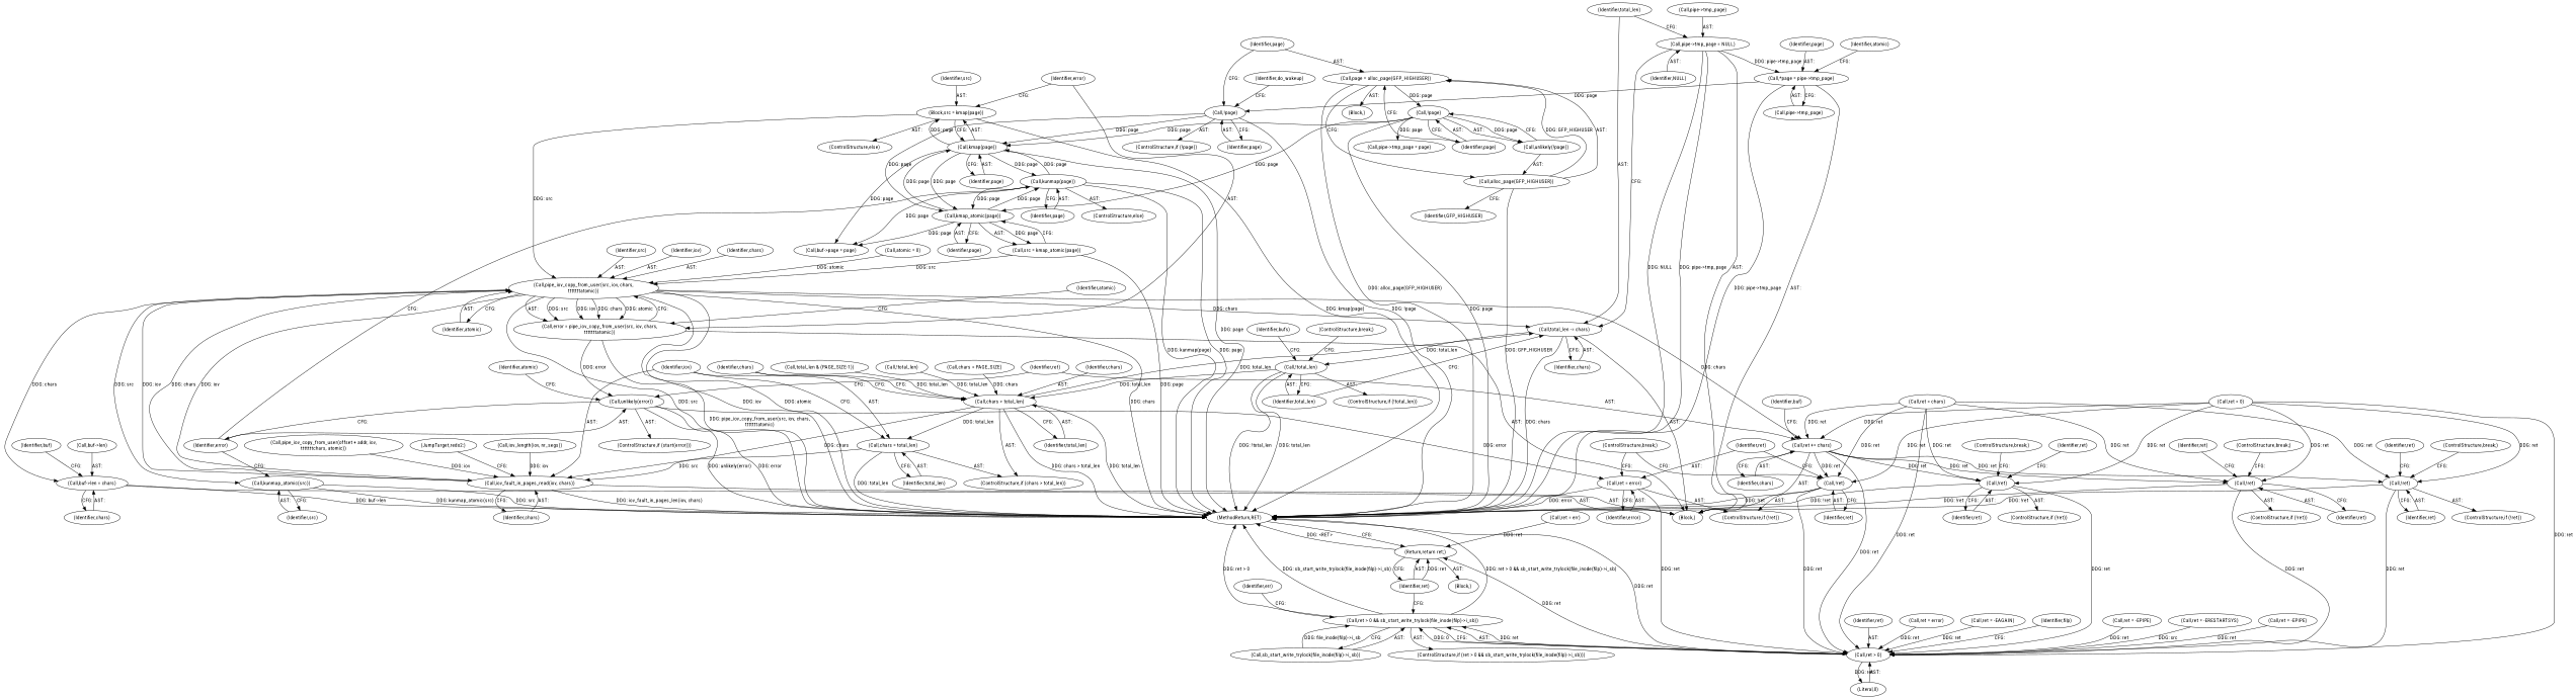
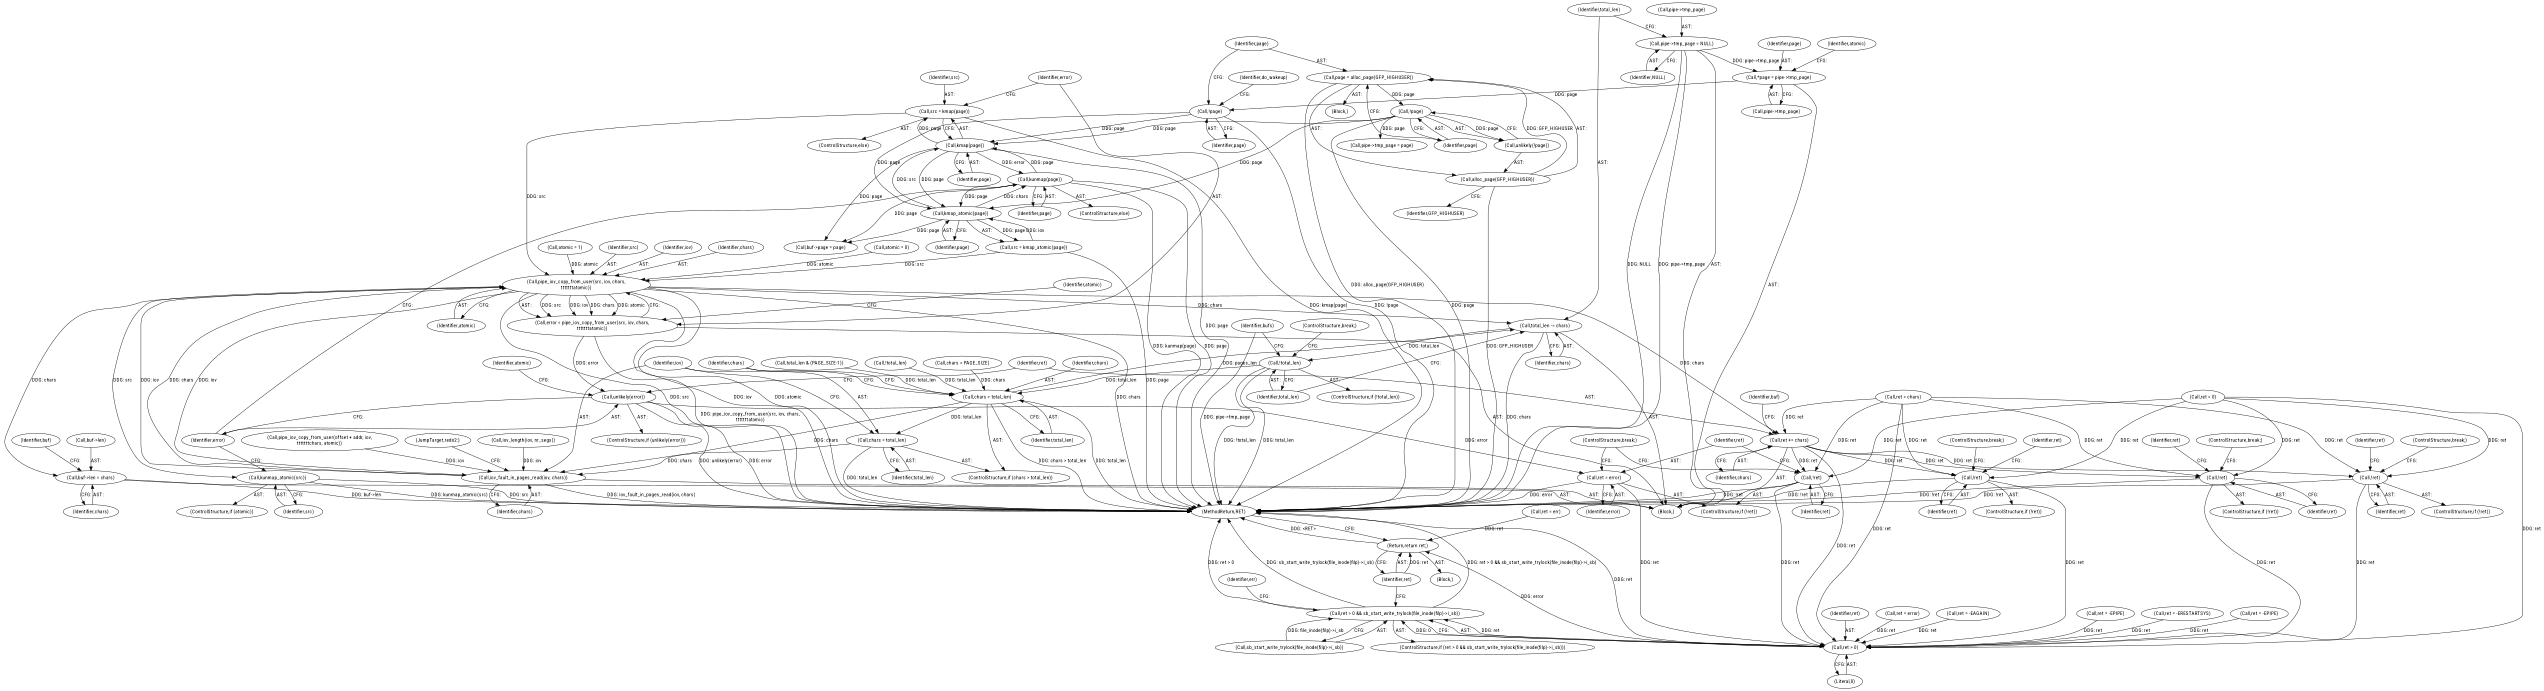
  digraph {
    fontname="Roboto Condensed"
    node [fontname="Roboto Condensed"]
    edge [fontname="Roboto Condensed"]
-   n1 [label="(Block,src = kmap(page))"]
+   n1 [label="(Call,src = kmap(page))"]
    n2 [label="(Call,kmap(page))"]
    n3 [label="(Call,pipe_iov_copy_from_user(src, iov, chars,\n\t\t\t\t\t\t\tatomic))"]
    n4 [label="(ControlStructure,else)"]
    n5 [label="(MethodReturn,RET)"]
    n6 [label="(Call,kunmap(page))"]
    n7 [label="(Call,kmap_atomic(page))"]
    n8 [label="(Call,buf->page = page)"]
    n9 [label="(Identifier,page)"]
    n10 [label="(Call,iov_fault_in_pages_read(iov, chars))"]
    n11 [label="(Call,error = pipe_iov_copy_from_user(src, iov, chars,\n\t\t\t\t\t\t\tatomic))"]
    n12 [label="(Call,kunmap_atomic(src))"]
    n13 [label="(Call,ret += chars)"]
    n14 [label="(Call,buf->len = chars)"]
    n15 [label="(Call,total_len -= chars)"]
    n16 [label="(Identifier,atomic)"]
    n17 [label="(Return,return ret;)"]
    n18 [label="(ControlStructure,else)"]
    n19 [label="(Identifier,page)"]
    n20 [label="(Call,src = kmap_atomic(page))"]
    n21 [label="(Identifier,page)"]
    n22 [label="(Call,!page)"]
-   n23 [label="(ControlStructure,if (!page))"]
    n24 [label="(Identifier,page)"]
    n25 [label="(Call,*page = pipe->tmp_page)"]
    n26 [label="(Block,)"]
    n27 [label="(Call,pipe->tmp_page)"]
    n28 [label="(Call,pipe->tmp_page = NULL)"]
    n29 [label="(Identifier,NULL)"]
    n30 [label="(Call,!page)"]
    n31 [label="(Identifier,page)"]
    n32 [label="(Call,pipe->tmp_page = page)"]
    n33 [label="(Call,unlikely(!page))"]
    n34 [label="(Call,page = alloc_page(GFP_HIGHUSER))"]
    n35 [label="(Call,alloc_page(GFP_HIGHUSER))"]
    n36 [label="(Block,)"]
    n37 [label="(Identifier,GFP_HIGHUSER)"]
    n38 [label="(Identifier,chars)"]
    n39 [label="(Call,unlikely(error))"]
    n40 [label="(Identifier,src)"]
+   n41 [label="(ControlStructure,if (atomic))"]
    n42 [label="(Call,ret > 0)"]
    n43 [label="(Call,!ret)"]
    n44 [label="(Call,!ret)"]
    n45 [label="(Call,!ret)"]
    n46 [label="(Call,!ret)"]
    n47 [label="(Identifier,chars)"]
    n48 [label="(Identifier,chars)"]
    n49 [label="(Call,!total_len)"]
    n50 [label="(Identifier,chars)"]
    n51 [label="(Call,ret = error)"]
    n52 [label="(Identifier,error)"]
-   n53 [label="(ControlStructure,if (start(error)))"]
+   n53 [label="(ControlStructure,if (unlikely(error)))"]
    n54 [label="(ControlStructure,if (!ret))"]
    n55 [label="(Identifier,error)"]
    n56 [label="(Call,ret > 0 && sb_start_write_trylock(file_inode(filp)->i_sb))"]
    n57 [label="(Literal,0)"]
    n58 [label="(Call,sb_start_write_trylock(file_inode(filp)->i_sb))"]
    n59 [label="(ControlStructure,if (ret > 0 && sb_start_write_trylock(file_inode(filp)->i_sb)))"]
    n60 [label="(Block,)"]
    n61 [label="(Identifier,ret)"]
    n62 [label="(Identifier,ret)"]
    n63 [label="(ControlStructure,if (!ret))"]
    n64 [label="(Identifier,ret)"]
    n65 [label="(Identifier,ret)"]
    n66 [label="(ControlStructure,if (!ret))"]
    n67 [label="(Identifier,ret)"]
    n68 [label="(ControlStructure,if (!ret))"]
    n69 [label="(Call,chars > total_len)"]
    n70 [label="(ControlStructure,if (!total_len))"]
    n71 [label="(Identifier,total_len)"]
    n72 [label="(Call,chars = total_len)"]
    n73 [label="(ControlStructure,if (chars > total_len))"]
    n74 [label="(Identifier,total_len)"]
    n75 [label="(Identifier,total_len)"]
    n76 [label="(Identifier,atomic)"]
    n77 [label="(ControlStructure,break;)"]
    n78 [label="(Identifier,iov)"]
    n79 [label="(Identifier,buf)"]
    n80 [label="(Identifier,ret)"]
    n81 [label="(Identifier,chars)"]
    n82 [label="(Call,ret = err)"]
    n83 [label="(Call,ret = chars)"]
    n84 [label="(Call,total_len & (PAGE_SIZE-1))"]
    n85 [label="(Identifier,buf)"]
    n86 [label="(ControlStructure,break;)"]
    n87 [label="(Call,atomic = 0)"]
    n88 [label="(Call,buf->len)"]
    n89 [label="(Identifier,src)"]
    n90 [label="(Identifier,ret)"]
    n91 [label="(Call,pipe_iov_copy_from_user(offset + addr, iov,\n\t\t\t\t\t\t\tchars, atomic))"]
    n92 [label="(Call,ret = error)"]
    n93 [label="(Call,ret = -EAGAIN)"]
-   n94 [label="(Identifier,filp)"]
    n95 [label="(Identifier,atomic)"]
    n96 [label="(Identifier,error)"]
    n97 [label="(Identifier,err)"]
    n98 [label="(ControlStructure,break;)"]
    n99 [label="(Identifier,ret)"]
    n100 [label="(Identifier,ret)"]
    n101 [label="(Call,ret = 0)"]
    n102 [label="(Identifier,do_wakeup)"]
    n103 [label="(Identifier,ret)"]
    n104 [label="(Identifier,bufs)"]
    n105 [label="(ControlStructure,break;)"]
    n106 [label="(Identifier,total_len)"]
    n107 [label="(Call,!total_len)"]
    n108 [label="(Call,ret = -EPIPE)"]
+   n109 [label="(Call,atomic = 1)"]
    n110 [label="(Call,pipe->tmp_page)"]
    n111 [label="(Identifier,page)"]
    n112 [label="(Identifier,src)"]
    n113 [label="(Call,ret = -ERESTARTSYS)"]
    n114 [label="(Call,chars = PAGE_SIZE)"]
    n115 [label="(JumpTarget,redo2:)"]
    n116 [label="(Identifier,chars)"]
    n117 [label="(Call,iov_length(iov, nr_segs))"]
    n118 [label="(Identifier,chars)"]
    n119 [label="(Identifier,page)"]
    n120 [label="(Call,ret = -EPIPE)"]
    n121 [label="(ControlStructure,break;)"]
    n122 [label="(Identifier,iov)"]
    n123 [label="(Identifier,atomic)"]
    n124 [label="(Identifier,ret)"]
    n1 -> n2 [label="CFG: "]
    n1 -> n3 [label="DDG: src"]
    n1 -> n4 [label="AST: "]
    n1 -> n5 [label="DDG: kmap(page)"]
    n2 -> n1 [label="AST: "]
    n2 -> n1 [label="DDG: page"]
    n2 -> n5 [label="DDG: page"]
-   n2 -> n6 [label="DDG: page"]
+   n2 -> n6 [label="DDG: error"]
    n2 -> n7 [label="DDG: page"]
    n2 -> n8 [label="DDG: page"]
    n2 -> n9 [label="CFG: "]
    n3 -> n5 [label="DDG: atomic"]
    n3 -> n5 [label="DDG: iov"]
    n3 -> n5 [label="DDG: chars"]
    n3 -> n5 [label="DDG: src"]
    n3 -> n10 [label="DDG: iov"]
    n3 -> n11 [label="AST: "]
    n3 -> n11 [label="DDG: src"]
    n3 -> n11 [label="DDG: iov"]
    n3 -> n11 [label="DDG: chars"]
    n3 -> n11 [label="DDG: atomic"]
    n3 -> n12 [label="DDG: src"]
    n3 -> n13 [label="DDG: chars"]
    n3 -> n14 [label="DDG: chars"]
    n3 -> n15 [label="DDG: chars"]
    n3 -> n16 [label="CFG: "]
    n5 -> n17 [label="CFG: "]
    n6 -> n2 [label="DDG: page"]
    n6 -> n5 [label="DDG: page"]
    n6 -> n5 [label="DDG: kunmap(page)"]
    n6 -> n7 [label="DDG: page"]
    n6 -> n8 [label="DDG: page"]
    n6 -> n18 [label="AST: "]
    n6 -> n19 [label="CFG: "]
-   n7 -> n2 [label="DDG: page"]
-   n7 -> n6 [label="DDG: page"]
+   n7 -> n2 [label="DDG: src"]
+   n7 -> n6 [label="DDG: chars"]
    n7 -> n8 [label="DDG: page"]
    n7 -> n20 [label="AST: "]
    n7 -> n20 [label="DDG: page"]
    n7 -> n21 [label="CFG: "]
    n9 -> n2 [label="AST: "]
    n10 -> n3 [label="DDG: iov"]
    n10 -> n3 [label="DDG: chars"]
-   n10 -> n5 [label="DDG: iov_fault_in_pages_len(iov, chars)"]
+   n10 -> n5 [label="DDG: iov_fault_in_pages_read(iov, chars)"]
    n10 -> n26 [label="AST: "]
    n10 -> n38 [label="CFG: "]
    n11 -> n3 [label="CFG: "]
    n11 -> n5 [label="DDG: pipe_iov_copy_from_user(src, iov, chars,\n\t\t\t\t\t\t\tatomic)"]
    n11 -> n26 [label="AST: "]
    n11 -> n39 [label="DDG: error"]
    n12 -> n5 [label="DDG: src"]
    n12 -> n5 [label="DDG: kunmap_atomic(src)"]
    n12 -> n40 [label="CFG: "]
+   n12 -> n41 [label="AST: "]
    n13 -> n26 [label="AST: "]
    n13 -> n42 [label="DDG: ret"]
    n13 -> n43 [label="DDG: ret"]
    n13 -> n44 [label="DDG: ret"]
    n13 -> n45 [label="DDG: ret"]
    n13 -> n46 [label="DDG: ret"]
    n13 -> n47 [label="CFG: "]
    n14 -> n5 [label="DDG: buf->len"]
    n14 -> n26 [label="AST: "]
    n14 -> n48 [label="CFG: "]
    n15 -> n5 [label="DDG: chars"]
    n15 -> n26 [label="AST: "]
    n15 -> n49 [label="DDG: total_len"]
    n15 -> n50 [label="CFG: "]
    n16 -> n3 [label="AST: "]
    n17 -> n5 [label="DDG: <RET>"]
    n17 -> n60 [label="AST: "]
    n17 -> n61 [label="CFG: "]
    n19 -> n6 [label="AST: "]
    n20 -> n3 [label="DDG: src"]
    n20 -> n5 [label="DDG: page"]
-   n20 -> n7 [label="CFG: "]
+   n20 -> n7 [label="DDG: iov"]
    n21 -> n7 [label="AST: "]
    n22 -> n2 [label="DDG: page"]
    n22 -> n5 [label="DDG: !page"]
    n22 -> n7 [label="DDG: page"]
-   n22 -> n23 [label="AST: "]
    n22 -> n24 [label="CFG: "]
    n24 -> n22 [label="AST: "]
-   n25 -> n5 [label="DDG: pipe->tmp_page"]
+   n104 -> n5 [label="DDG: pipe->tmp_page"]
    n25 -> n22 [label="DDG: page"]
    n25 -> n26 [label="AST: "]
    n25 -> n27 [label="CFG: "]
    n27 -> n25 [label="AST: "]
    n28 -> n5 [label="DDG: NULL"]
    n28 -> n5 [label="DDG: pipe->tmp_page"]
    n28 -> n25 [label="DDG: pipe->tmp_page"]
    n28 -> n26 [label="AST: "]
-   n28 -> n15 [label="CFG: "]
+   n28 -> n29 [label="CFG: "]
    n29 -> n28 [label="AST: "]
    n30 -> n2 [label="DDG: page"]
    n30 -> n5 [label="DDG: page"]
    n30 -> n7 [label="DDG: page"]
    n30 -> n31 [label="CFG: "]
    n30 -> n32 [label="DDG: page"]
    n30 -> n33 [label="AST: "]
    n30 -> n33 [label="DDG: page"]
    n31 -> n30 [label="AST: "]
    n31 -> n34 [label="CFG: "]
    n33 -> n30 [label="CFG: "]
    n33 -> n35 [label="AST: "]
    n34 -> n5 [label="DDG: alloc_page(GFP_HIGHUSER)"]
    n34 -> n30 [label="DDG: page"]
-   n34 -> n35 [label="CFG: "]
+   n34 -> n35 [label="AST: "]
    n34 -> n36 [label="AST: "]
    n35 -> n5 [label="DDG: GFP_HIGHUSER"]
    n35 -> n34 [label="AST: "]
    n35 -> n34 [label="DDG: GFP_HIGHUSER"]
    n35 -> n37 [label="CFG: "]
    n38 -> n10 [label="AST: "]
    n39 -> n5 [label="DDG: error"]
    n39 -> n5 [label="DDG: unlikely(error)"]
    n39 -> n51 [label="DDG: error"]
    n39 -> n52 [label="CFG: "]
    n39 -> n53 [label="AST: "]
    n40 -> n12 [label="AST: "]
    n42 -> n5 [label="DDG: ret"]
-   n42 -> n17 [label="DDG: ret"]
+   n42 -> n17 [label="DDG: error"]
    n42 -> n56 [label="AST: "]
    n42 -> n56 [label="DDG: ret"]
    n42 -> n56 [label="DDG: 0"]
-   n42 -> n57 [label="DDG: ret"]
+   n42 -> n57 [label="CFG: "]
    n43 -> n5 [label="DDG: !ret"]
    n43 -> n42 [label="DDG: ret"]
    n43 -> n62 [label="CFG: "]
    n43 -> n63 [label="AST: "]
    n44 -> n5 [label="DDG: !ret"]
    n44 -> n42 [label="DDG: ret"]
    n44 -> n54 [label="AST: "]
    n44 -> n64 [label="CFG: "]
    n45 -> n5 [label="DDG: !ret"]
    n45 -> n42 [label="DDG: ret"]
    n45 -> n65 [label="CFG: "]
    n45 -> n66 [label="AST: "]
    n46 -> n5 [label="DDG: !ret"]
    n46 -> n42 [label="DDG: ret"]
    n46 -> n67 [label="CFG: "]
    n46 -> n68 [label="AST: "]
    n47 -> n13 [label="AST: "]
    n48 -> n14 [label="AST: "]
    n49 -> n5 [label="DDG: total_len"]
    n49 -> n5 [label="DDG: !total_len"]
    n49 -> n69 [label="DDG: total_len"]
    n49 -> n70 [label="AST: "]
    n49 -> n71 [label="CFG: "]
    n50 -> n15 [label="AST: "]
    n51 -> n5 [label="DDG: error"]
    n51 -> n42 [label="DDG: ret"]
    n51 -> n54 [label="AST: "]
    n51 -> n55 [label="CFG: "]
    n52 -> n6 [label="CFG: "]
    n52 -> n12 [label="CFG: "]
    n52 -> n39 [label="AST: "]
    n55 -> n51 [label="AST: "]
    n56 -> n5 [label="DDG: ret > 0"]
    n56 -> n5 [label="DDG: ret > 0 && sb_start_write_trylock(file_inode(filp)->i_sb)"]
    n56 -> n5 [label="DDG: sb_start_write_trylock(file_inode(filp)->i_sb)"]
    n56 -> n42 [label="CFG: "]
    n56 -> n58 [label="CFG: "]
    n56 -> n59 [label="AST: "]
    n57 -> n42 [label="AST: "]
    n58 -> n56 [label="AST: "]
    n58 -> n56 [label="DDG: file_inode(filp)->i_sb"]
    n61 -> n17 [label="AST: "]
    n61 -> n17 [label="DDG: ret"]
    n61 -> n56 [label="CFG: "]
    n62 -> n43 [label="AST: "]
    n64 -> n44 [label="AST: "]
    n65 -> n45 [label="AST: "]
    n67 -> n46 [label="AST: "]
    n69 -> n5 [label="DDG: chars > total_len"]
    n69 -> n5 [label="DDG: total_len"]
    n69 -> n10 [label="DDG: chars"]
-   n69 -> n15 [label="DDG: total_len"]
+   n69 -> n15 [label="DDG: pages_len"]
    n69 -> n72 [label="DDG: total_len"]
    n69 -> n73 [label="AST: "]
    n69 -> n74 [label="CFG: "]
    n71 -> n15 [label="CFG: "]
    n71 -> n49 [label="AST: "]
    n72 -> n5 [label="DDG: total_len"]
-   n72 -> n10 [label="DDG: src"]
+   n72 -> n10 [label="DDG: chars"]
    n72 -> n73 [label="AST: "]
    n72 -> n75 [label="CFG: "]
    n74 -> n69 [label="AST: "]
    n75 -> n72 [label="AST: "]
    n76 -> n25 [label="CFG: "]
    n77 -> n44 [label="CFG: "]
    n77 -> n51 [label="CFG: "]
    n78 -> n10 [label="AST: "]
    n78 -> n69 [label="CFG: "]
    n78 -> n72 [label="CFG: "]
    n79 -> n14 [label="CFG: "]
    n80 -> n45 [label="CFG: "]
    n81 -> n3 [label="AST: "]
    n82 -> n17 [label="DDG: ret"]
    n83 -> n13 [label="DDG: ret"]
    n83 -> n42 [label="DDG: ret"]
    n83 -> n43 [label="DDG: ret"]
    n83 -> n44 [label="DDG: ret"]
    n83 -> n45 [label="DDG: ret"]
    n83 -> n46 [label="DDG: ret"]
    n84 -> n69 [label="DDG: total_len"]
    n85 -> n13 [label="CFG: "]
    n86 -> n43 [label="CFG: "]
    n87 -> n3 [label="DDG: atomic"]
    n88 -> n14 [label="AST: "]
    n89 -> n1 [label="AST: "]
    n90 -> n42 [label="AST: "]
    n91 -> n10 [label="DDG: iov"]
    n92 -> n42 [label="DDG: ret"]
    n93 -> n42 [label="DDG: ret"]
-   n94 -> n42 [label="CFG: "]
    n95 -> n11 [label="CFG: "]
    n96 -> n1 [label="CFG: "]
    n96 -> n11 [label="AST: "]
    n97 -> n56 [label="CFG: "]
    n98 -> n49 [label="CFG: "]
    n99 -> n43 [label="CFG: "]
    n100 -> n44 [label="CFG: "]
    n100 -> n51 [label="AST: "]
-   n101 -> n13 [label="DDG: ret"]
    n101 -> n42 [label="DDG: ret"]
    n101 -> n43 [label="DDG: ret"]
    n101 -> n44 [label="DDG: ret"]
    n101 -> n45 [label="DDG: ret"]
    n101 -> n46 [label="DDG: ret"]
    n102 -> n22 [label="CFG: "]
    n103 -> n46 [label="CFG: "]
    n104 -> n49 [label="CFG: "]
    n105 -> n46 [label="CFG: "]
    n106 -> n15 [label="AST: "]
    n106 -> n28 [label="CFG: "]
    n107 -> n69 [label="DDG: total_len"]
    n108 -> n42 [label="DDG: ret"]
+   n109 -> n3 [label="DDG: atomic"]
    n110 -> n28 [label="AST: "]
    n111 -> n22 [label="CFG: "]
    n111 -> n34 [label="AST: "]
    n112 -> n3 [label="AST: "]
-   n113 -> n42 [label="DDG: src"]
+   n113 -> n42 [label="DDG: ret"]
    n114 -> n69 [label="DDG: chars"]
    n115 -> n10 [label="CFG: "]
    n116 -> n69 [label="AST: "]
    n117 -> n10 [label="DDG: iov"]
    n118 -> n69 [label="CFG: "]
    n118 -> n72 [label="AST: "]
    n119 -> n25 [label="AST: "]
    n120 -> n42 [label="DDG: ret"]
    n121 -> n45 [label="CFG: "]
    n122 -> n3 [label="AST: "]
    n123 -> n39 [label="CFG: "]
    n124 -> n13 [label="AST: "]
    n124 -> n39 [label="CFG: "]
  }
